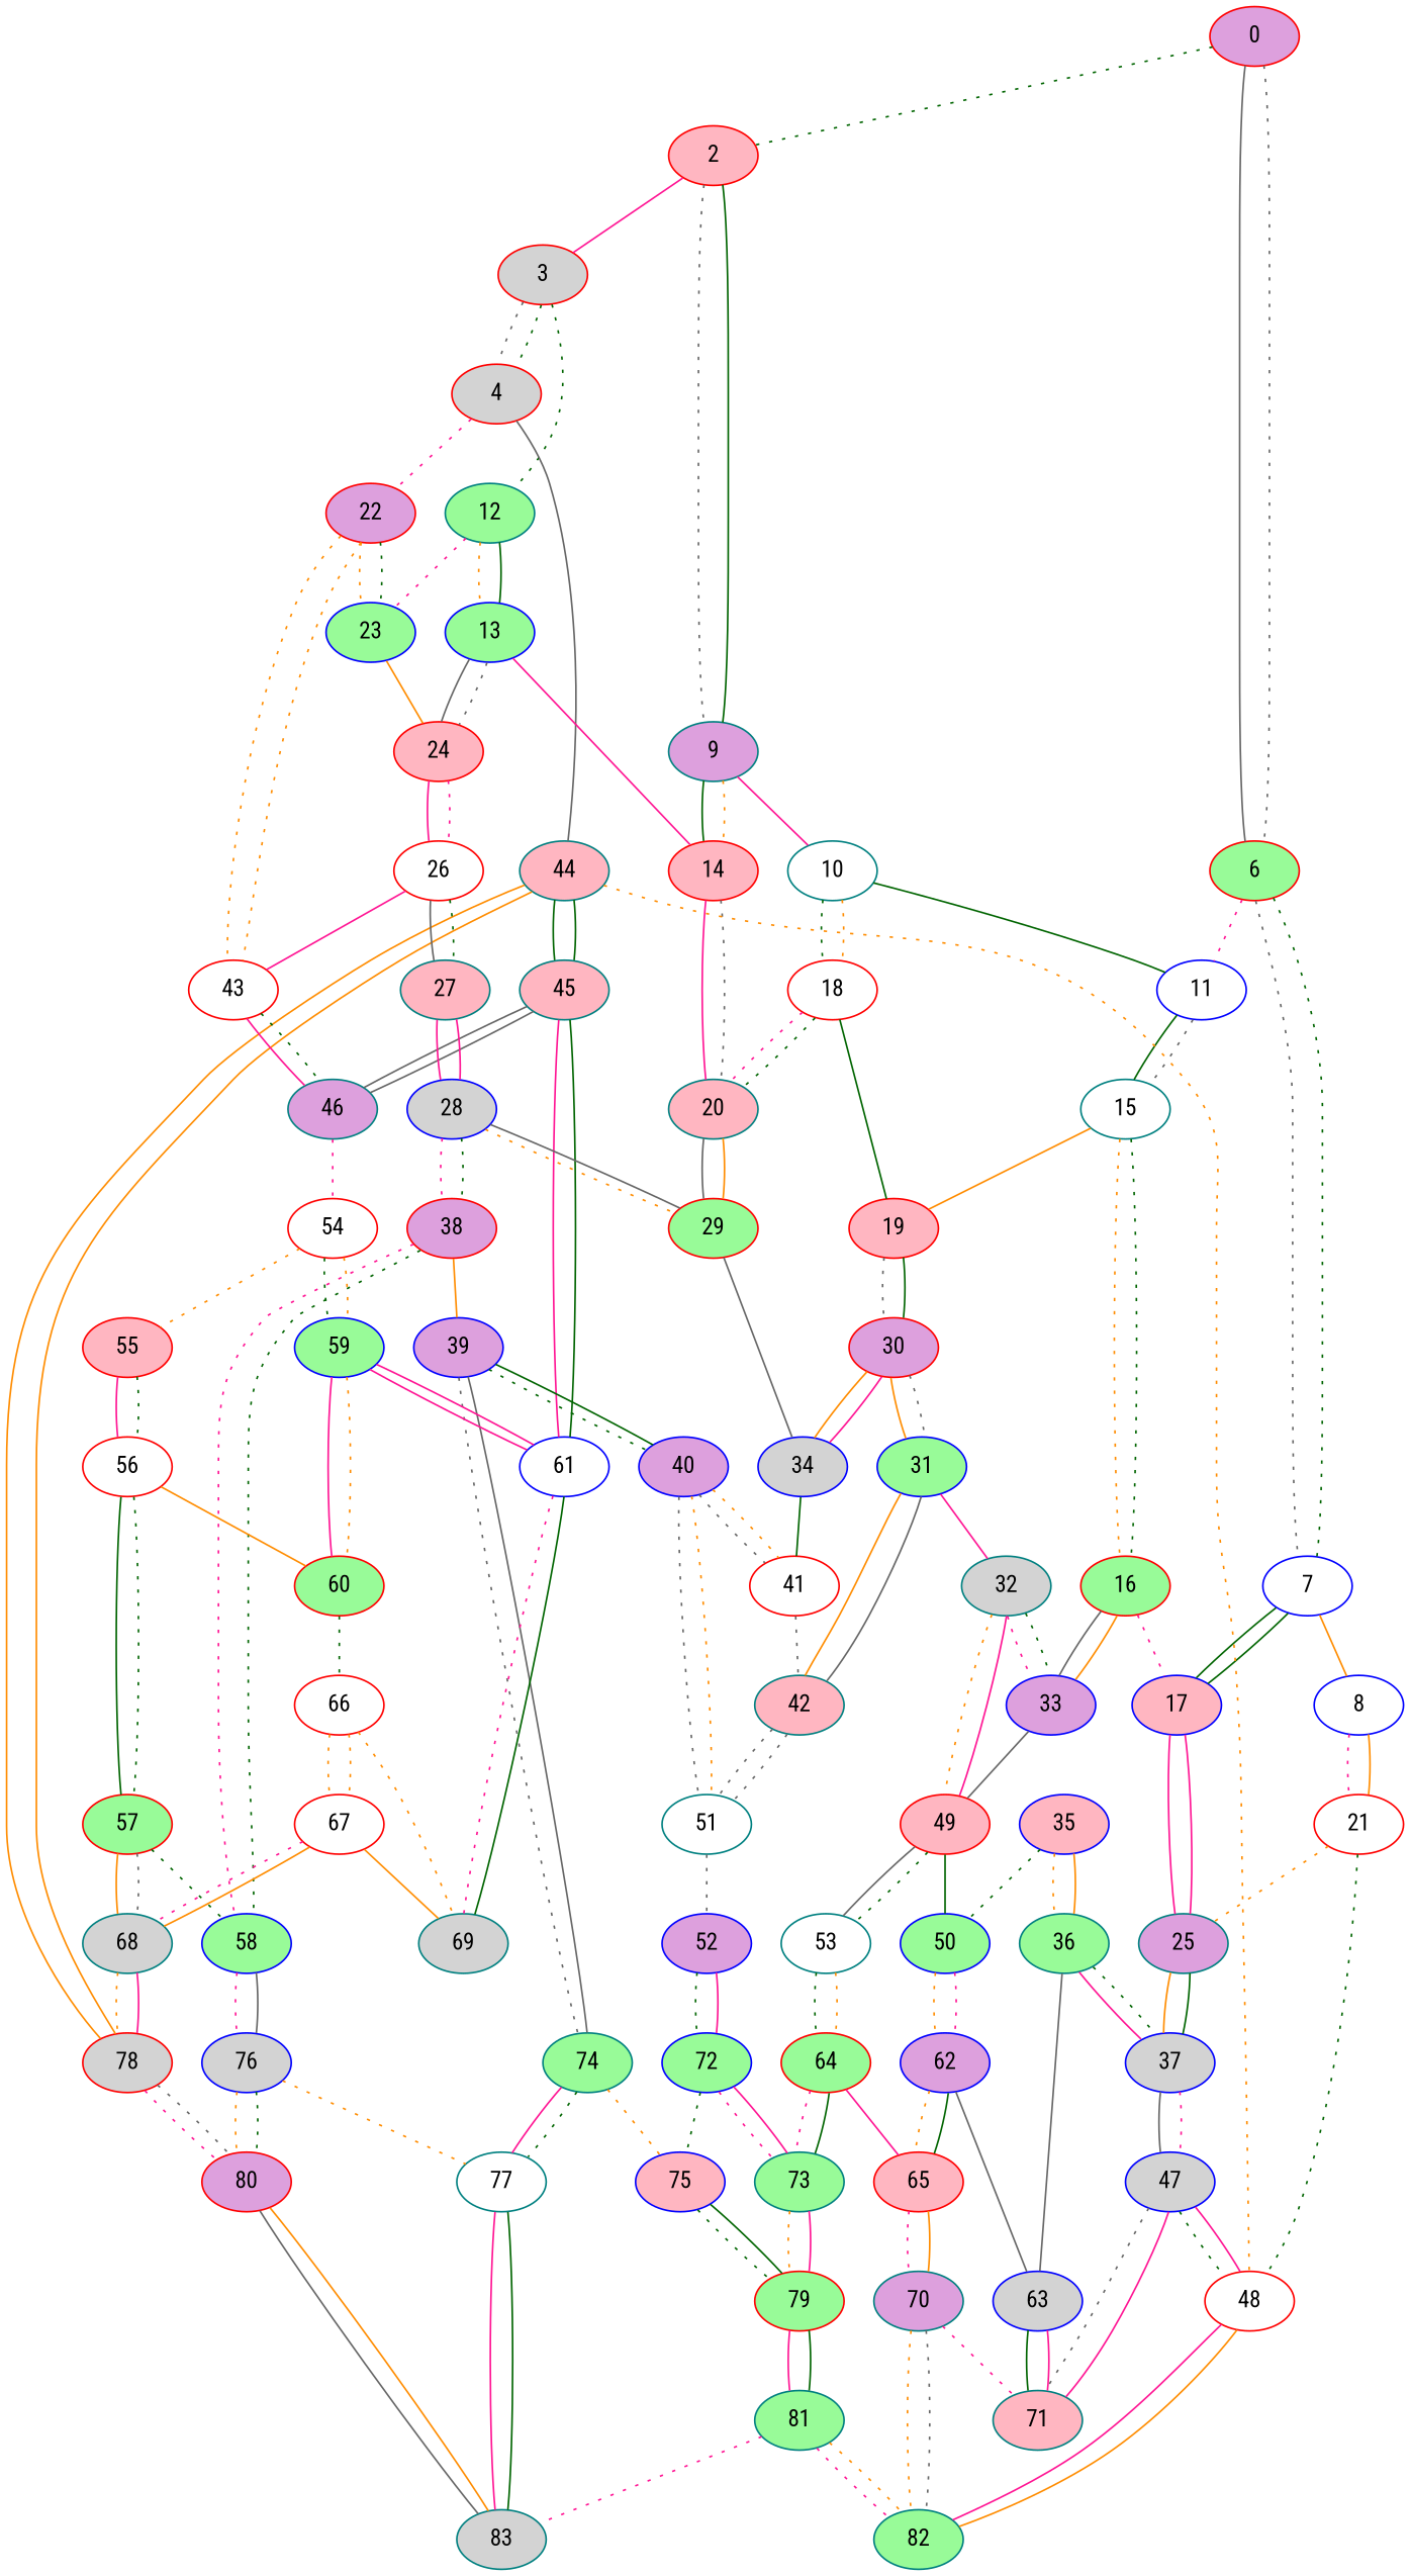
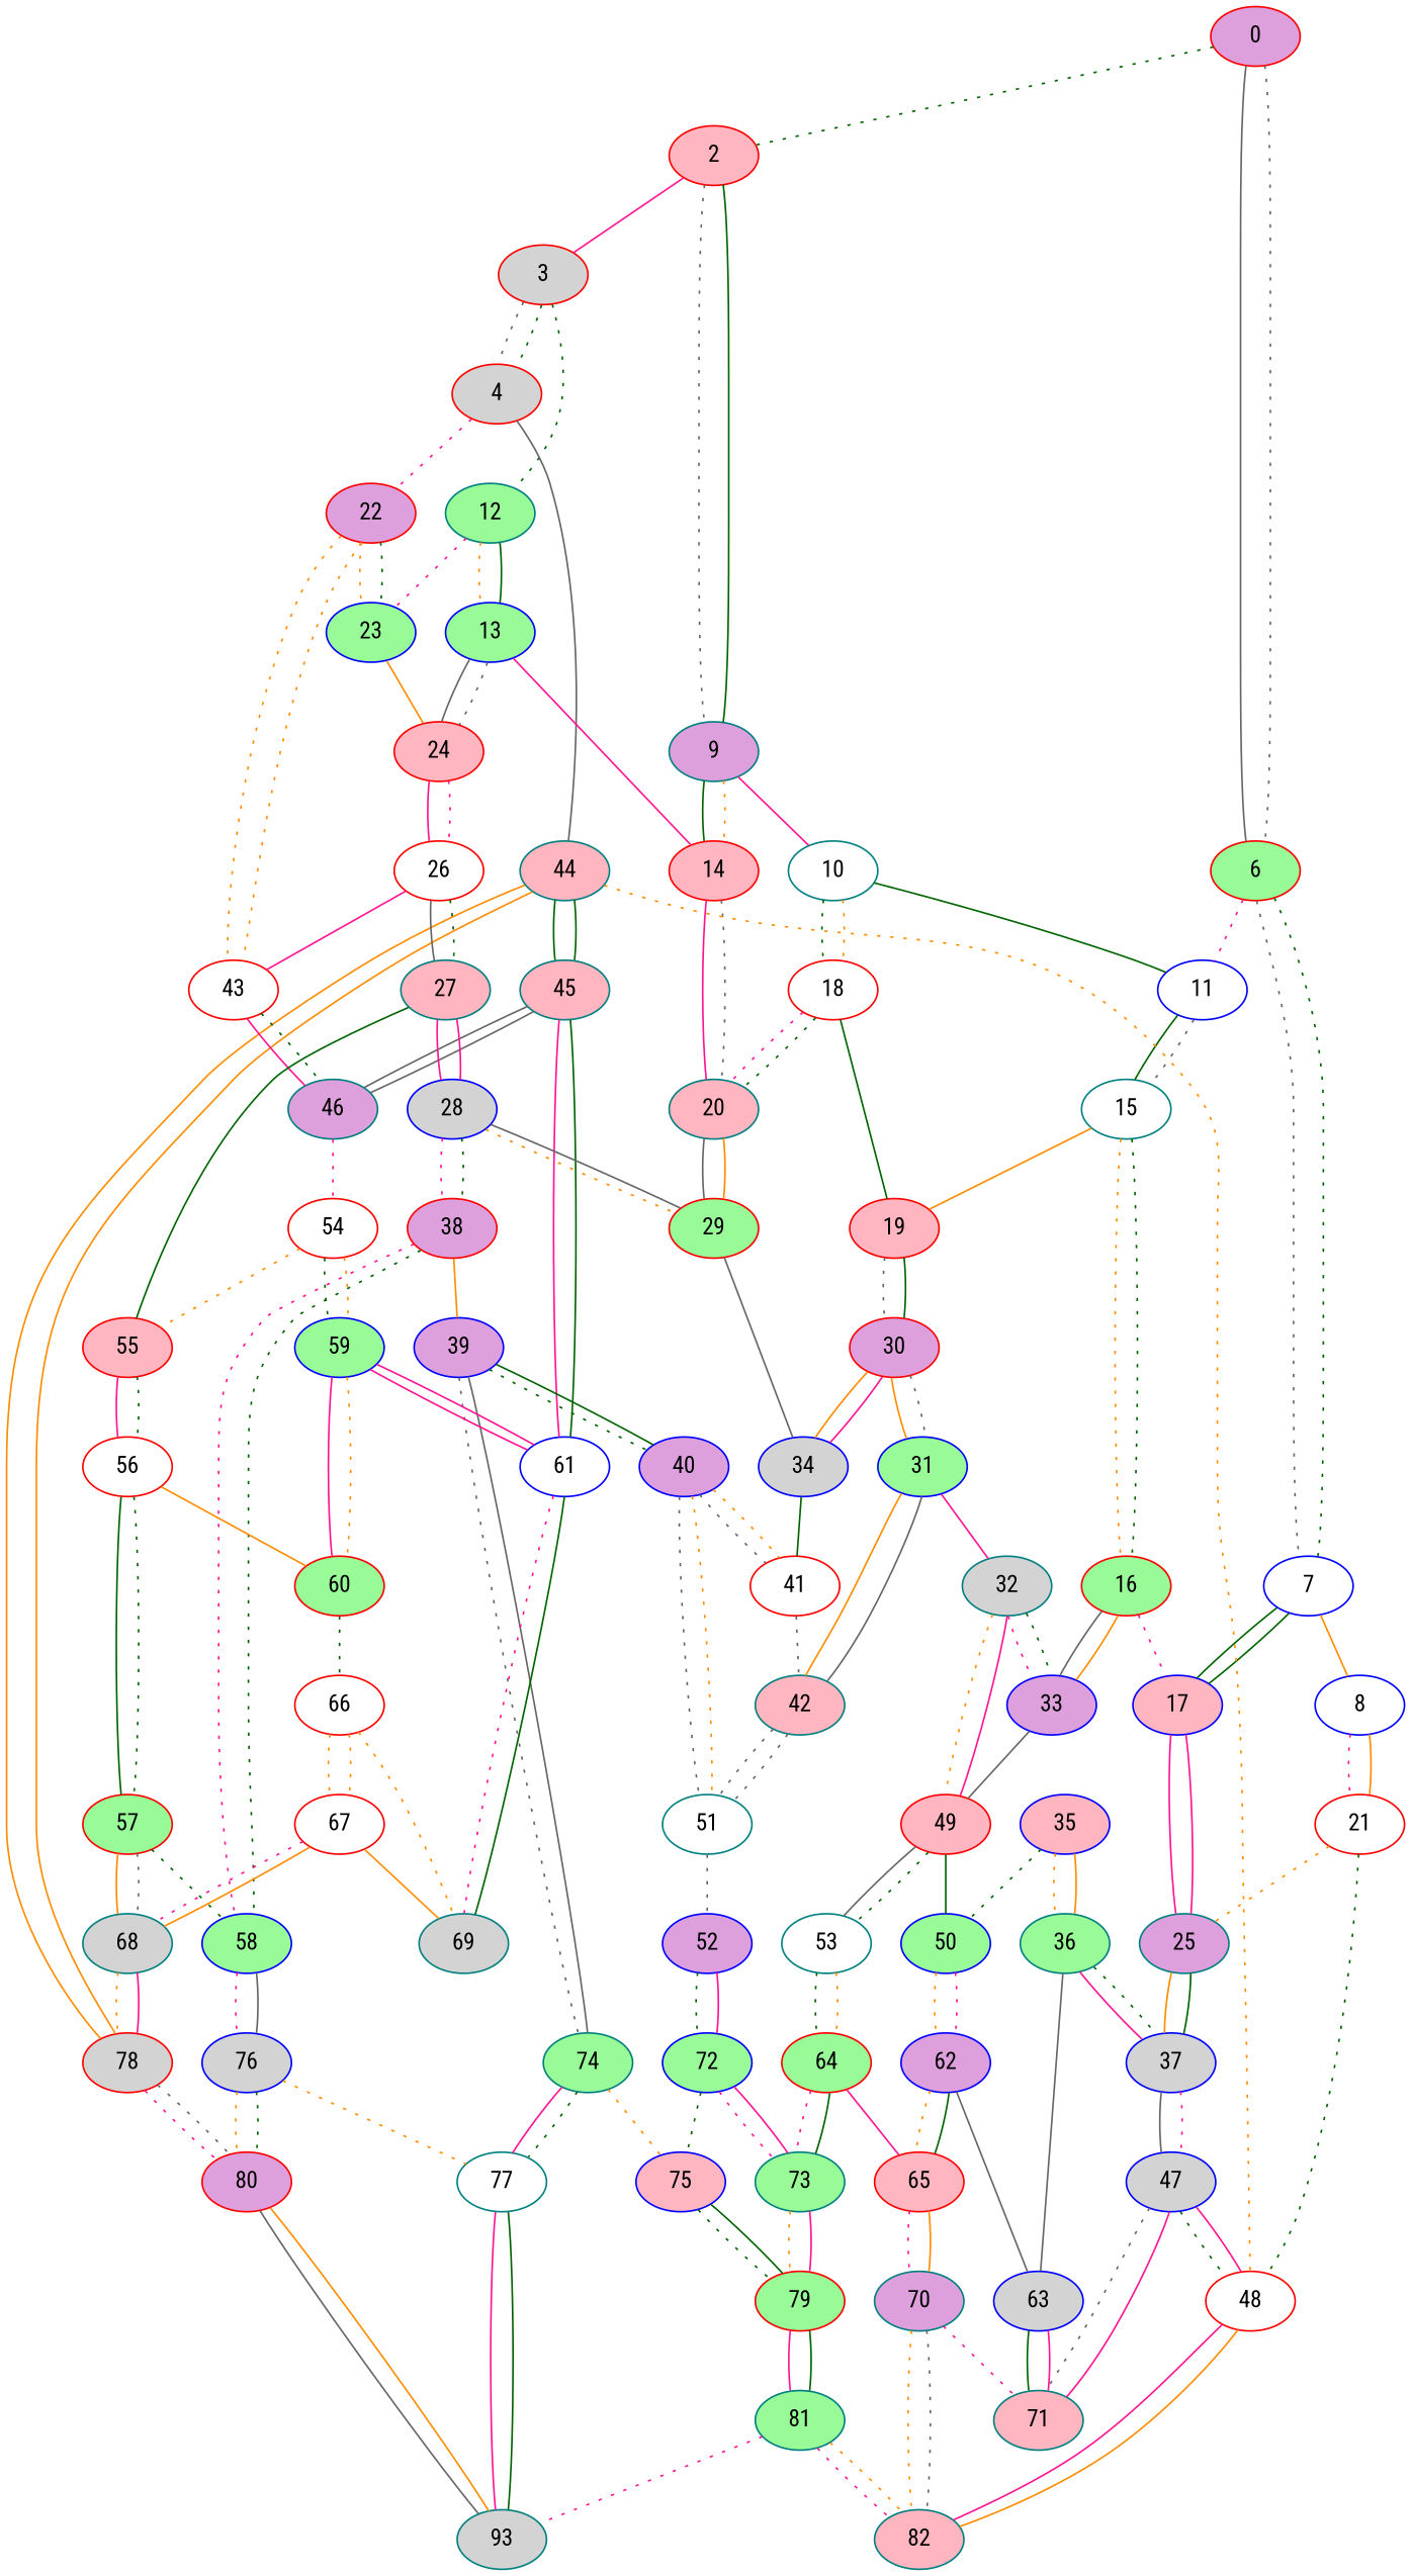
  graph {
    fontname="Roboto Condensed"
    node [color=red fillcolor=palegreen fontname="Roboto Condensed" style=filled]
    edge [color=darkgreen fontname="Roboto Condensed" style=dotted]
    n1 [fillcolor=plum label=0]
    2 [fillcolor=lightpink]
    6
    3 [fillcolor=lightgrey]
    9 [color=teal fillcolor=plum]
    7 [color=blue fillcolor=white]
    11 [color=blue fillcolor=white]
    4 [fillcolor=lightgrey]
    12 [color=teal]
    10 [color=teal fillcolor=white]
    14 [fillcolor=lightpink]
    22 [fillcolor=plum]
    44 [color=teal fillcolor=lightpink]
    13 [color=blue]
    23 [color=blue]
    43 [fillcolor=white]
    48 [fillcolor=white]
    45 [color=teal fillcolor=lightpink]
    78 [fillcolor=lightgrey]
    8 [color=blue fillcolor=white]
    21 [fillcolor=white]
    25 [color=teal fillcolor=plum]
    17 [color=blue fillcolor=lightpink]
    15 [color=teal fillcolor=white]
    18 [fillcolor=white]
    20 [color=teal fillcolor=lightpink]
    19 [fillcolor=lightpink]
    16
    24 [fillcolor=lightpink]
    26 [fillcolor=white]
    29
    33 [color=blue fillcolor=plum]
    30 [fillcolor=plum]
    49 [fillcolor=lightpink]
    37 [color=blue fillcolor=lightgrey]
    34 [color=blue fillcolor=lightgrey]
    31 [color=blue]
-   82 [color=teal]
+   82 [color=teal fillcolor=lightpink]
    46 [color=teal fillcolor=plum]
    27 [color=teal fillcolor=lightpink]
    47 [color=blue fillcolor=lightgrey]
    28 [color=blue fillcolor=lightgrey]
    55 [fillcolor=lightpink]
    38 [fillcolor=plum]
    56 [fillcolor=white]
    39 [color=blue fillcolor=plum]
    58 [color=blue]
    41 [fillcolor=white]
    32 [color=teal fillcolor=lightgrey]
    42 [color=teal fillcolor=lightpink]
    51 [color=teal fillcolor=white]
    50 [color=blue]
    53 [color=teal fillcolor=white]
    35 [color=blue fillcolor=lightpink]
    36 [color=teal]
    63 [color=blue fillcolor=lightgrey]
    62 [color=blue fillcolor=plum]
    71 [color=teal fillcolor=lightpink]
    40 [color=blue fillcolor=plum]
    74 [color=teal]
    76 [color=blue fillcolor=lightgrey]
    75 [color=blue fillcolor=lightpink]
    77 [color=teal fillcolor=white]
    52 [color=blue fillcolor=plum]
    54 [fillcolor=white]
    61 [color=blue fillcolor=white]
    80 [fillcolor=plum]
    69 [color=teal fillcolor=lightgrey]
    59 [color=blue]
    64
    65 [fillcolor=lightpink]
    72 [color=blue]
    73 [color=teal]
    60
    57
    68 [color=teal fillcolor=lightgrey]
    66 [fillcolor=white]
    67 [fillcolor=white]
    70 [color=teal fillcolor=plum]
    79
    81 [color=teal]
-   83 [color=teal fillcolor=lightgrey]
+   83 [color=teal fillcolor=lightgrey label=93]
    n1 -- 2
    n1 -- 6 [color=gray40 style=solid]
    n1 -- 6 [color=gray40]
    2 -- 3 [color=deeppink style=solid]
    2 -- 9 [color=gray40]
    2 -- 9 [style=solid]
    6 -- 7 [color=gray40]
    6 -- 7
    6 -- 11 [color=deeppink]
    3 -- 4 [color=gray40]
    3 -- 4
    3 -- 12
    9 -- 10 [color=deeppink style=solid]
    9 -- 14 [style=solid]
    9 -- 14 [color=darkorange]
    7 -- 8 [color=darkorange style=solid]
    7 -- 17 [style=solid]
    7 -- 17 [style=solid]
    11 -- 15 [style=solid]
    11 -- 15 [color=gray40]
    4 -- 22 [color=deeppink]
    4 -- 44 [color=gray40 style=solid]
    12 -- 13 [color=darkorange]
    12 -- 13 [style=solid]
    12 -- 23 [color=deeppink]
    10 -- 11 [style=solid]
    10 -- 18
    10 -- 18 [color=darkorange]
    14 -- 20 [color=deeppink style=solid]
    14 -- 20 [color=gray40]
    22 -- 23 [color=darkorange]
    22 -- 23
    22 -- 43 [color=darkorange]
    22 -- 43 [color=darkorange]
    44 -- 48 [color=darkorange]
    44 -- 45 [style=solid]
    44 -- 45 [style=solid]
    44 -- 78 [color=darkorange style=solid]
    44 -- 78 [color=darkorange style=solid]
    13 -- 14 [color=deeppink style=solid]
    13 -- 24 [color=gray40 style=solid]
    13 -- 24 [color=gray40]
    23 -- 24 [color=darkorange style=solid]
    43 -- 46 [color=deeppink style=solid]
    43 -- 46
    48 -- 82 [color=deeppink style=solid]
    48 -- 82 [color=darkorange style=solid]
    45 -- 46 [color=gray40 style=solid]
    45 -- 46 [color=gray40 style=solid]
    45 -- 61 [color=deeppink style=solid]
    45 -- 61 [style=solid]
    78 -- 80 [color=deeppink]
    78 -- 80 [color=gray40]
    8 -- 21 [color=deeppink]
    8 -- 21 [color=darkorange style=solid]
    21 -- 48
    21 -- 25 [color=darkorange]
    25 -- 37 [color=darkorange style=solid]
    25 -- 37 [style=solid]
    17 -- 25 [color=deeppink style=solid]
    17 -- 25 [color=deeppink style=solid]
    15 -- 19 [color=darkorange style=solid]
    15 -- 16 [color=darkorange]
    15 -- 16
    18 -- 20 [color=deeppink]
    18 -- 20
    18 -- 19 [style=solid]
    20 -- 29 [color=gray40 style=solid]
    20 -- 29 [color=darkorange style=solid]
    19 -- 30 [color=gray40]
    19 -- 30 [style=solid]
    16 -- 17 [color=deeppink]
    16 -- 33 [color=gray40 style=solid]
    16 -- 33 [color=darkorange style=solid]
    24 -- 26 [color=deeppink style=solid]
    24 -- 26 [color=deeppink]
    26 -- 43 [color=deeppink style=solid]
    26 -- 27 [color=gray40 style=solid]
    26 -- 27
    29 -- 34 [color=gray40 style=solid]
    33 -- 49 [color=gray40 style=solid]
    30 -- 34 [color=darkorange style=solid]
    30 -- 34 [color=deeppink style=solid]
    30 -- 31 [color=darkorange style=solid]
    30 -- 31 [color=gray40]
    49 -- 50 [style=solid]
    49 -- 53 [color=gray40 style=solid]
    49 -- 53
    37 -- 47 [color=gray40 style=solid]
    37 -- 47 [color=deeppink]
    34 -- 41 [style=solid]
    31 -- 32 [color=deeppink style=solid]
    31 -- 42 [color=darkorange style=solid]
    31 -- 42 [color=gray40 style=solid]
    46 -- 54 [color=deeppink]
    27 -- 28 [color=deeppink style=solid]
    27 -- 28 [color=deeppink style=solid]
+   27 -- 55 [style=solid]
    47 -- 48
    47 -- 48 [color=deeppink style=solid]
    47 -- 71 [color=gray40]
    47 -- 71 [color=deeppink style=solid]
    28 -- 29 [color=darkorange]
    28 -- 29 [color=gray40 style=solid]
    28 -- 38 [color=deeppink]
    28 -- 38
    55 -- 56 [color=deeppink style=solid]
    55 -- 56
    38 -- 39 [color=darkorange style=solid]
    38 -- 58 [color=deeppink]
    38 -- 58
    56 -- 60 [color=darkorange style=solid]
    56 -- 57 [style=solid]
    56 -- 57
    39 -- 40
    39 -- 40 [style=solid]
    39 -- 74 [color=gray40]
    39 -- 74 [color=gray40 style=solid]
    58 -- 76 [color=deeppink]
    58 -- 76 [color=gray40 style=solid]
    41 -- 42 [color=gray40]
    32 -- 33 [color=deeppink]
    32 -- 33
    32 -- 49 [color=darkorange]
    32 -- 49 [color=deeppink style=solid]
    42 -- 51 [color=gray40]
    42 -- 51 [color=gray40]
    51 -- 52 [color=gray40]
    50 -- 62 [color=darkorange]
    50 -- 62 [color=deeppink]
    53 -- 64
    53 -- 64 [color=darkorange]
    35 -- 50
    35 -- 36 [color=darkorange]
    35 -- 36 [color=darkorange style=solid]
    36 -- 37 [color=deeppink style=solid]
    36 -- 37
    36 -- 63 [color=gray40 style=solid]
    63 -- 71 [style=solid]
    63 -- 71 [color=deeppink style=solid]
    62 -- 63 [color=gray40 style=solid]
    62 -- 65 [color=darkorange]
    62 -- 65 [style=solid]
    40 -- 41 [color=gray40]
    40 -- 41 [color=darkorange]
    40 -- 51 [color=gray40]
    40 -- 51 [color=darkorange]
    74 -- 75 [color=darkorange]
    74 -- 77 [color=deeppink style=solid]
    74 -- 77
    76 -- 77 [color=darkorange]
    76 -- 80 [color=darkorange]
    76 -- 80
    75 -- 79
    75 -- 79 [style=solid]
    77 -- 83 [color=deeppink style=solid]
    77 -- 83 [style=solid]
    52 -- 72
    52 -- 72 [color=deeppink style=solid]
    54 -- 55 [color=darkorange]
    54 -- 59
    54 -- 59 [color=darkorange]
    61 -- 69 [color=deeppink]
    61 -- 69 [style=solid]
    80 -- 83 [color=gray40 style=solid]
    80 -- 83 [color=darkorange style=solid]
    59 -- 61 [color=deeppink style=solid]
    59 -- 61 [color=deeppink style=solid]
    59 -- 60 [color=deeppink style=solid]
    59 -- 60 [color=darkorange]
    64 -- 65 [color=deeppink style=solid]
    64 -- 73 [color=deeppink]
    64 -- 73 [style=solid]
    65 -- 70 [color=deeppink]
    65 -- 70 [color=darkorange style=solid]
    72 -- 75
    72 -- 73 [color=deeppink]
    72 -- 73 [color=deeppink style=solid]
    73 -- 79 [color=darkorange]
    73 -- 79 [color=deeppink style=solid]
    60 -- 66
    57 -- 58
    57 -- 68 [color=darkorange style=solid]
    57 -- 68 [color=gray40]
    68 -- 78 [color=darkorange]
    68 -- 78 [color=deeppink style=solid]
    66 -- 69 [color=darkorange]
    66 -- 67 [color=darkorange]
    66 -- 67 [color=darkorange]
    67 -- 69 [color=darkorange style=solid]
    67 -- 68 [color=deeppink]
    67 -- 68 [color=darkorange style=solid]
    70 -- 82 [color=darkorange]
    70 -- 82 [color=gray40]
    70 -- 71 [color=deeppink]
    79 -- 81 [color=deeppink style=solid]
    79 -- 81 [style=solid]
    81 -- 82 [color=deeppink]
    81 -- 82 [color=darkorange]
    81 -- 83 [color=deeppink]
  }
